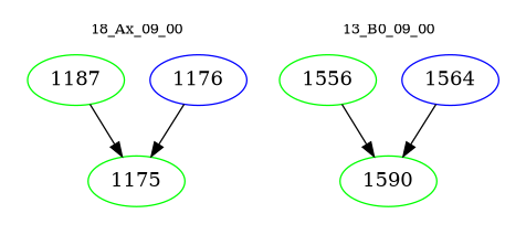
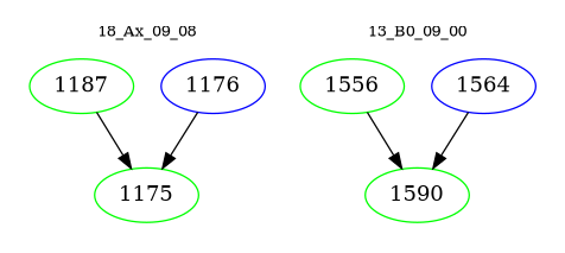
  digraph {
    node [color=green]
    edge [color=black]
    n1 [color=blue label=1176]
    n2 [label=1175]
    n3 [label=1187]
    n4 [color=blue label=1564]
    n5 [label=1556]
    n6 [label=1590]
    subgraph cluster_1 {
      color=white
      fontsize=10
-     label="18_Ax_09_00"
+     label="18_Ax_09_08"
      n1
      n2
      n3
    }
    subgraph cluster_2 {
      color=white
      fontsize=10
      label="13_B0_09_00"
      n4
      n5
      n6
    }
    n1 -> n2
    n3 -> n2
    n4 -> n6
    n5 -> n6
  }
